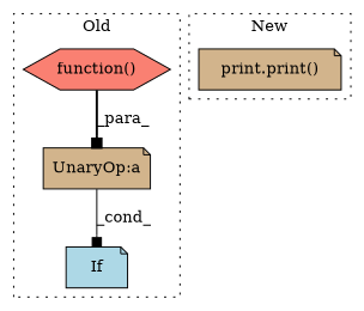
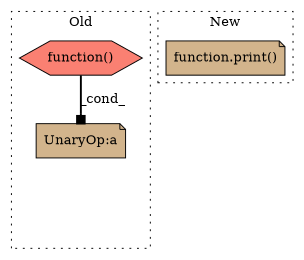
  digraph {
    node [a=75 fillcolor=tan l=3 shape=note style=filled]
    edge [arrowhead=box]
    n1 [fillcolor=salmon l="15,1" label="function()" s="1106,1128" shape=hexagon]
-   n2 [a=96 fillcolor=lightblue label=If s=1080]
    n3 [a=61 label="UnaryOp:a" s=1102]
-   n4 [l="6,1" label="print.print()" s="1456,1495"]
+   n4 [l="6,1" label="function.print()" s="1456,1495"]
    subgraph cluster_1 {
      label=Old
      style=dotted
      n1
-     n2
      n3
    }
    subgraph cluster_2 {
      label=New
      style=dotted
      n4
    }
-   n1 -> n3 [label=_para_ style=bold]
-   n3 -> n2 [label=_cond_ style=solid]
+   n1 -> n3 [label=_cond_ style=bold]
  }
